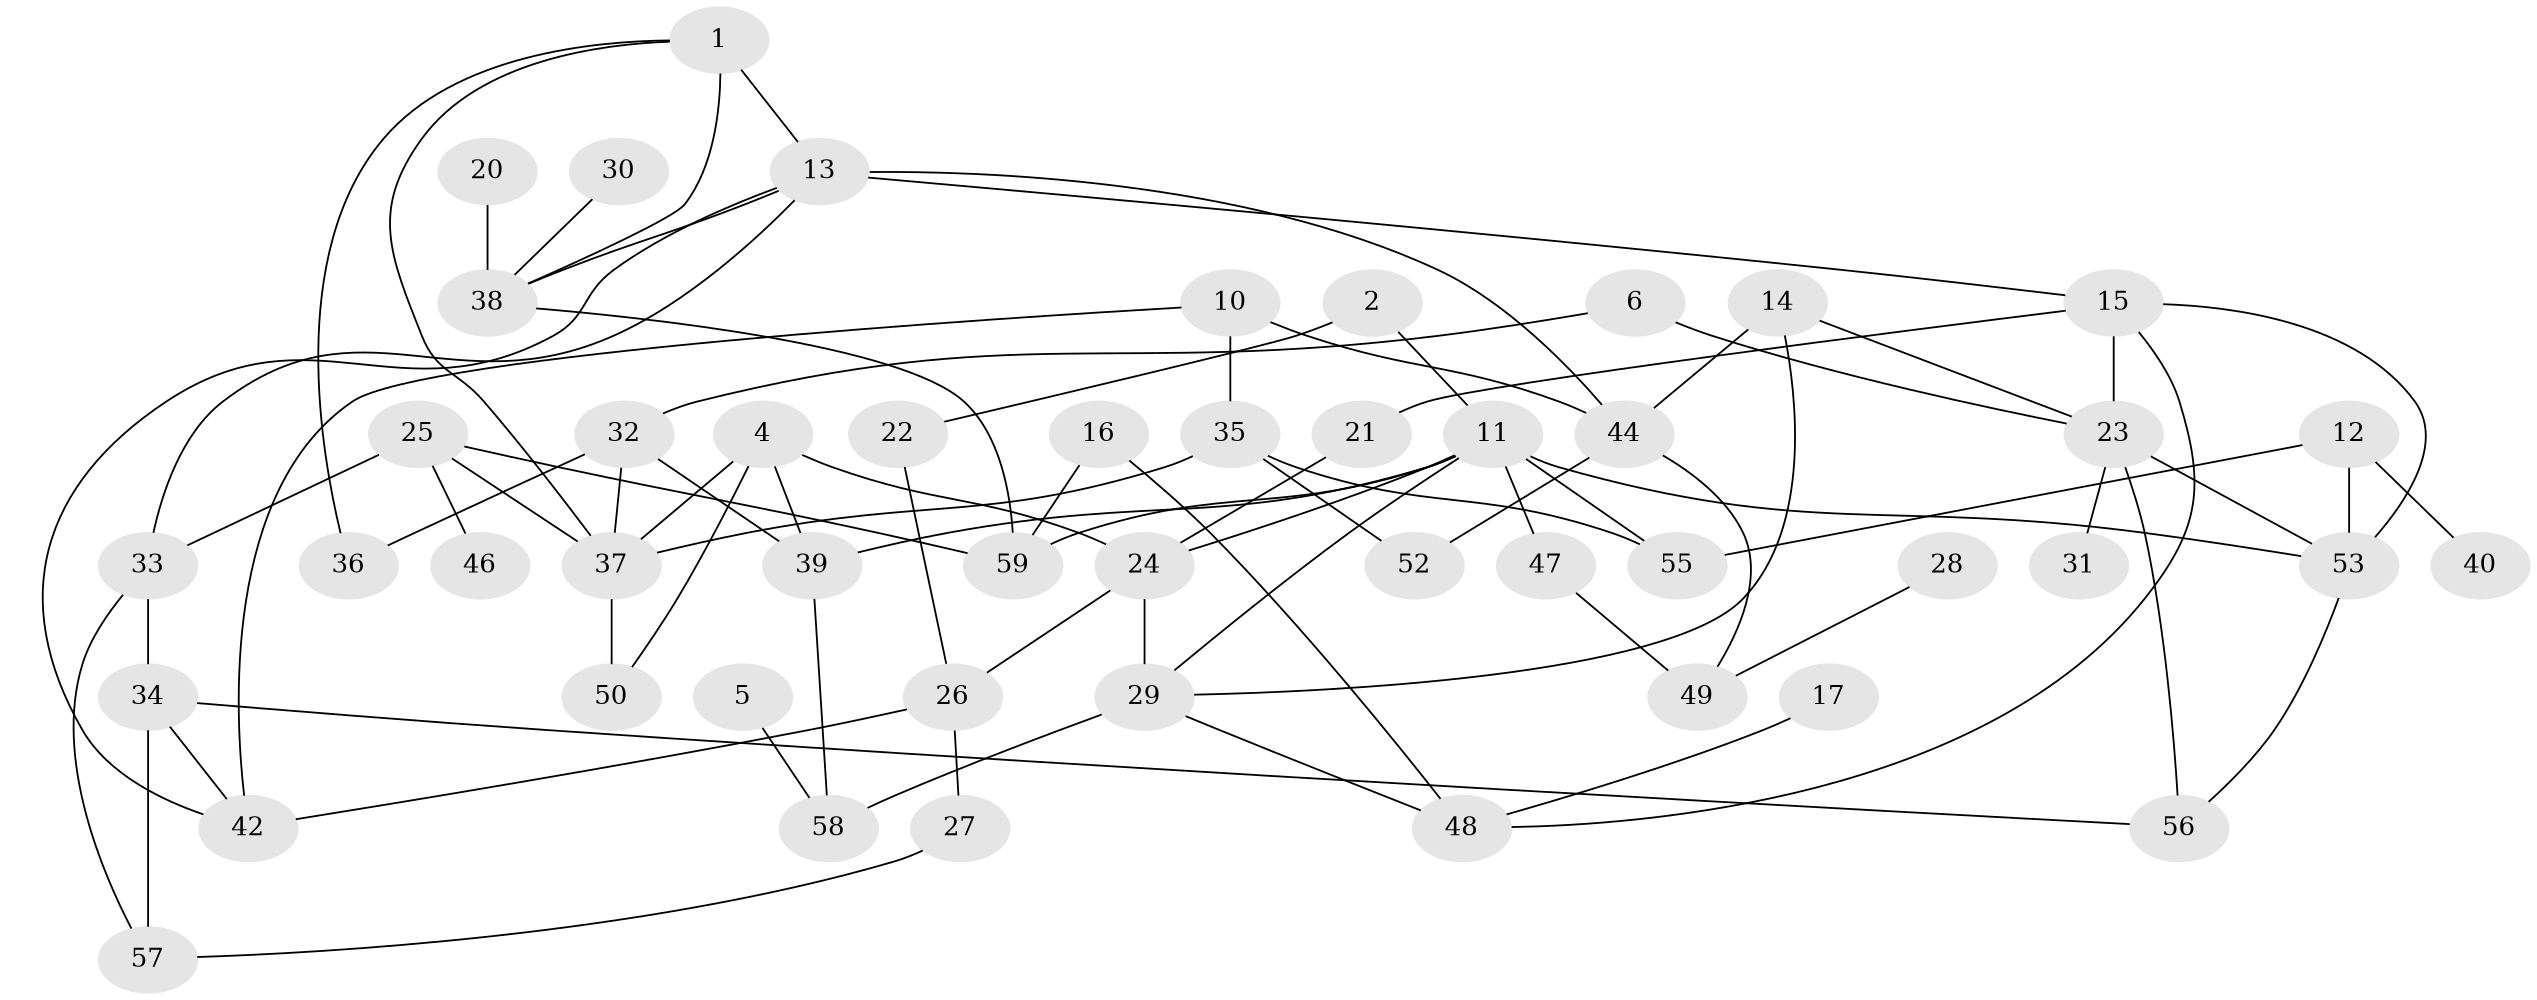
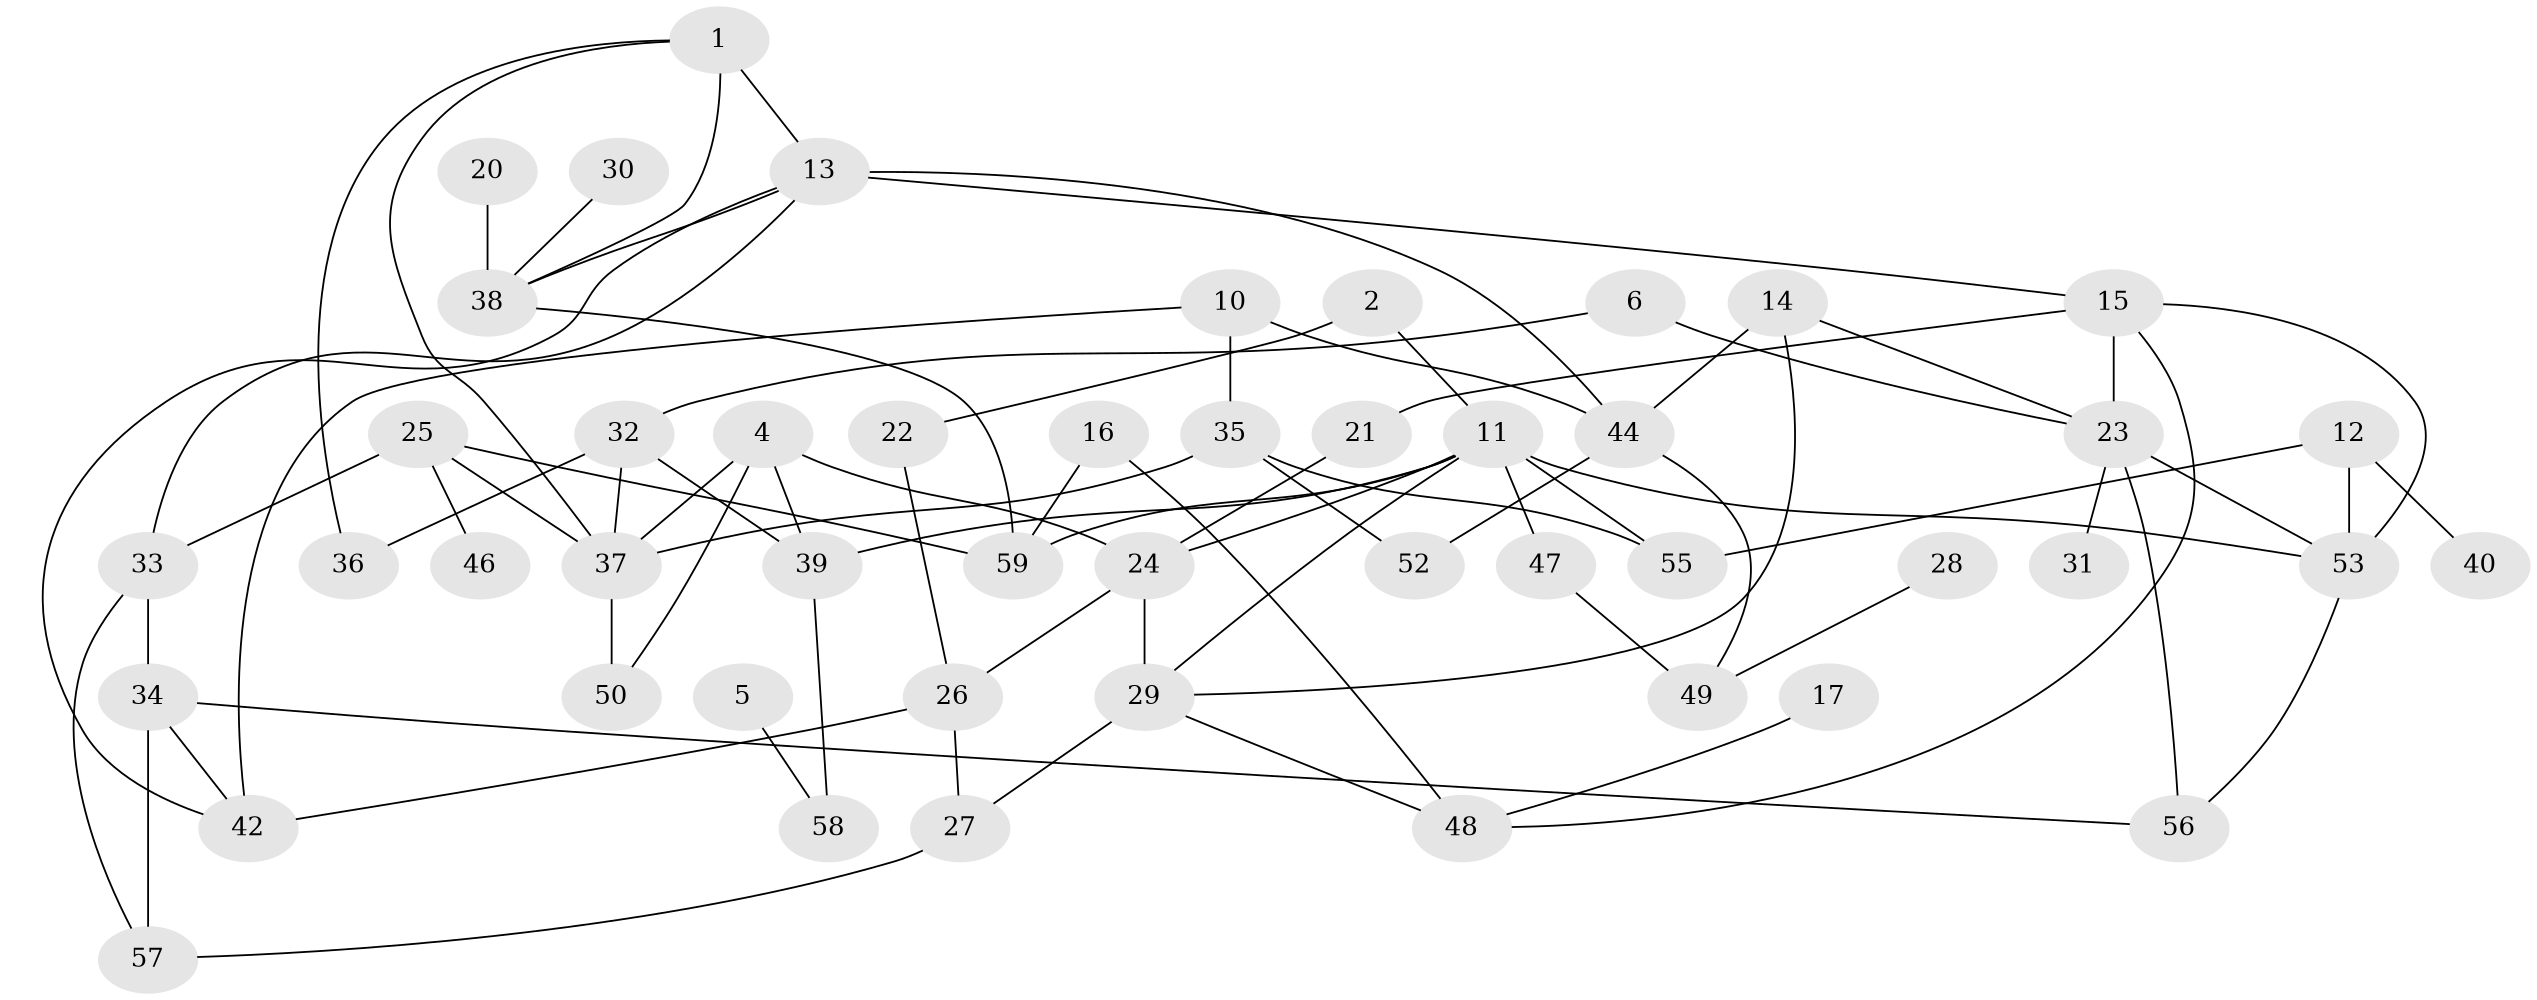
  graph {
    node [color=gray90 style=filled]
    edge [weight=1.0]
    1
    13
    36
    37
    38
    42
    44
    15
    33
    50
    59
    2
    11
    22
    24
    39
    29
    47
    53
    55
    26
    4
    58
    5
    6
    23
    32
    31
    56
    10
    35
    52
    49
    48
    12
    40
    21
    57
    34
    14
    16
    17
    20
    27
    25
    46
    30
    28
    1 -- 13 [weight=2.0]
    1 -- 36
    1 -- 37
    1 -- 38
    13 -- 38
    13 -- 42
    13 -- 44
    13 -- 15
    13 -- 33
    37 -- 50
    38 -- 59
    44 -- 52
    44 -- 49
    15 -- 53
    15 -- 23 [weight=2.0]
    15 -- 48
    15 -- 21
    33 -- 57
    33 -- 34
    2 -- 11
    2 -- 22
    11 -- 59
    11 -- 24
    11 -- 39
    11 -- 29
    11 -- 47
    11 -- 53
    11 -- 55
    22 -- 26
    24 -- 29
    24 -- 26
    39 -- 58
-   29 -- 58
+   29 -- 27
    29 -- 48
    47 -- 49
    53 -- 56
    26 -- 42
    26 -- 27
    4 -- 37
    4 -- 50
    4 -- 24
    4 -- 39
    5 -- 58
    6 -- 23
    6 -- 32
    23 -- 53
    23 -- 31
    23 -- 56 [weight=2.0]
    32 -- 36
    32 -- 37
    32 -- 39
    10 -- 42
    10 -- 44
    10 -- 35
    35 -- 37
    35 -- 55
    35 -- 52
    12 -- 53
    12 -- 55
    12 -- 40
    21 -- 24
    34 -- 42
    34 -- 56
    34 -- 57
    14 -- 44
    14 -- 29
    14 -- 23
    16 -- 59
    16 -- 48
    17 -- 48
    20 -- 38
    27 -- 57
    25 -- 37
    25 -- 33
    25 -- 59
    25 -- 46
    30 -- 38
    28 -- 49
  }
